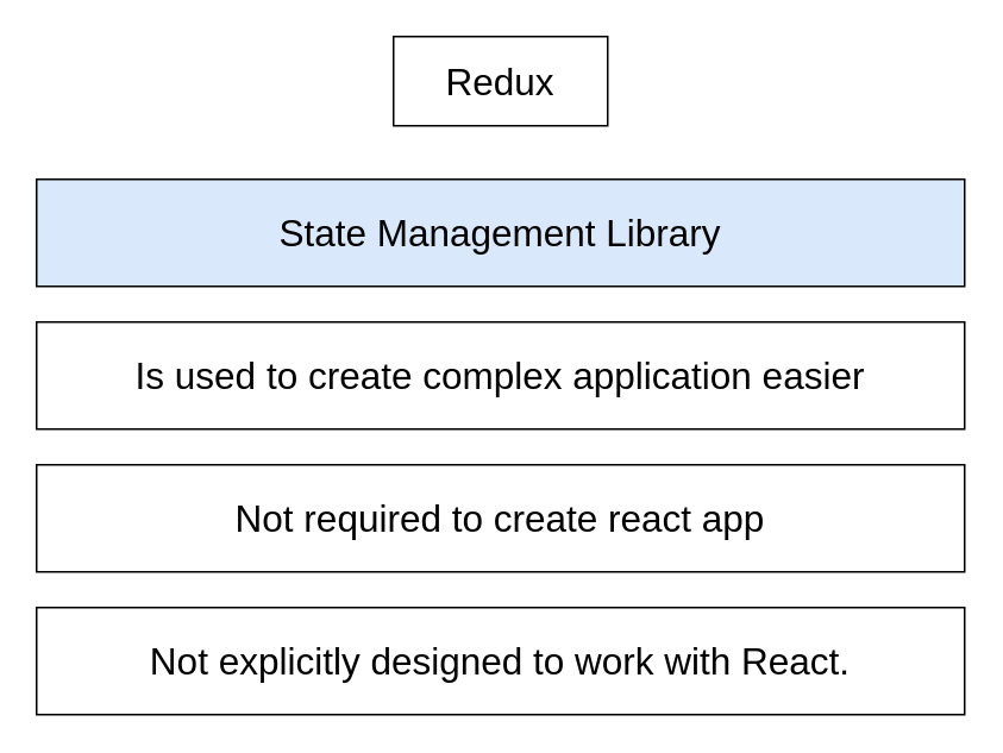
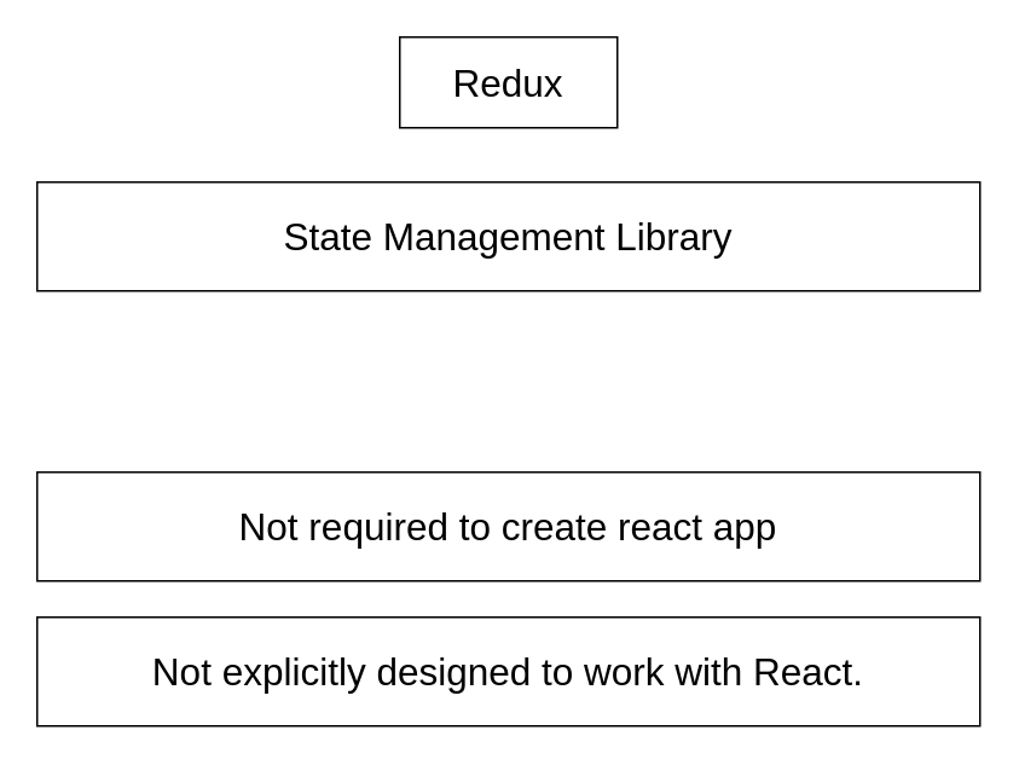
  <mxCell id="0" />
  <mxCell id="1" parent="0" />
  <mxCell id="2" value="Redux" style="rounded=0;whiteSpace=wrap;html=1;fontSize=21;" vertex="1" parent="1"><mxGeometry x="220" y="20" width="120" height="50" as="geometry" /></mxCell>
- <mxCell id="3" value="State Management Library" style="rounded=0;whiteSpace=wrap;html=1;fontSize=21;fillColor=#dae8fc;" vertex="1" parent="1"><mxGeometry x="20" y="100" width="520" height="60" as="geometry" /></mxCell>
- <mxCell id="4" value="Is used to create complex application easier" style="rounded=0;whiteSpace=wrap;html=1;fontSize=21;" vertex="1" parent="1"><mxGeometry x="20" y="180" width="520" height="60" as="geometry" /></mxCell>
+ <mxCell id="3" value="State Management Library" style="rounded=0;whiteSpace=wrap;html=1;fontSize=21;" vertex="1" parent="1"><mxGeometry x="20" y="100" width="520" height="60" as="geometry" /></mxCell>
  <mxCell id="5" value="Not required to create react app" style="rounded=0;whiteSpace=wrap;html=1;fontSize=21;" vertex="1" parent="1"><mxGeometry x="20" y="260" width="520" height="60" as="geometry" /></mxCell>
  <mxCell id="6" value="Not explicitly designed to work with React." style="rounded=0;whiteSpace=wrap;html=1;fontSize=21;" vertex="1" parent="1"><mxGeometry x="20" y="340" width="520" height="60" as="geometry" /></mxCell>
